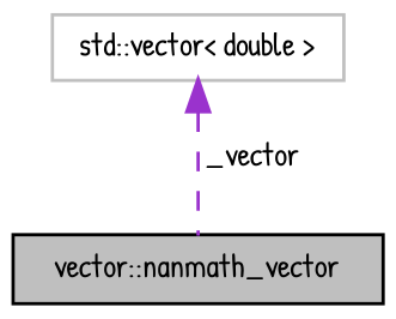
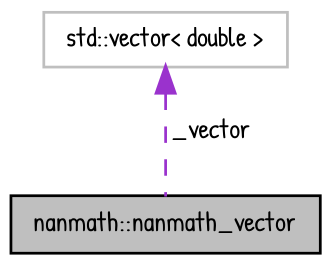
  digraph {
    fontname="Patrick Hand"
    node [fontname="Patrick Hand" fontsize=10 shape=record style=filled]
-   n1 [color=black fillcolor=grey75 fontcolor=black height=0.2 label="vector::nanmath_vector" width=0.4]
+   n1 [color=black fillcolor=grey75 fontcolor=black height=0.2 label="nanmath::nanmath_vector" width=0.4]
    n2 [color=grey75 fillcolor=white height=0.2 label="std::vector\< double \>" width=0.4]
    n2 -> n1 [color=darkorchid3 dir=back fontname="Patrick Hand" fontsize=10 label=" _vector" labelfontname=Helvetica labelfontsize=10 style=dashed]
  }
